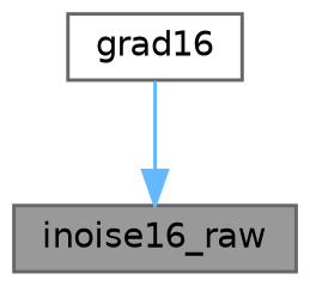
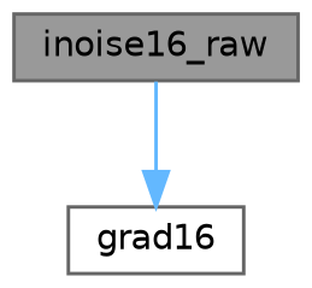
  digraph {
    rankdir=TB
    node [fontname=Helvetica fontsize=10 shape=box style=filled]
    n1 [color=gray40 fillcolor=grey60 fontcolor=black height=0.2 label=inoise16_raw width=0.4]
    n2 [color=grey40 fillcolor=white height=0.2 label=grad16 width=0.4]
-   n2 -> n1 [color=steelblue1 fontname=Helvetica fontsize=10 labelfontname=Helvetica labelfontsize=10 style=solid]
+   n1 -> n2 [color=steelblue1 fontname=Helvetica fontsize=10 labelfontname=Helvetica labelfontsize=10 style=solid]
  }
